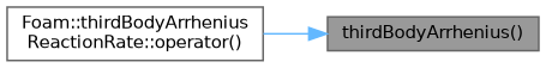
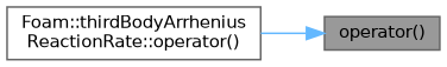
  digraph {
    rankdir=RL
    node [fontname=Helvetica fontsize=10 shape=box style=filled]
-   n1 [color=gray40 fillcolor=grey60 fontcolor=black height=0.2 label="thirdBodyArrhenius()" width=0.4]
+   n1 [color=gray40 fillcolor=grey60 fontcolor=black height=0.2 label="operator()" width=0.4]
    n2 [color=grey40 fillcolor=white height=0.2 label="Foam::thirdBodyArrhenius\lReactionRate::operator()" width=0.4]
    n1 -> n2 [color=steelblue1 dir=back fontname=Helvetica fontsize=10 labelfontname=Helvetica labelfontsize=10 style=solid]
  }
